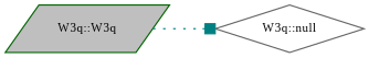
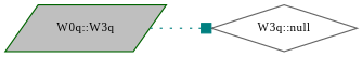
  digraph {
    rankdir=LR
    fontname="Liberation Serif"
    node [fontname="Liberation Serif" fontsize=10 style=filled]
-   n1 [color=darkgreen fillcolor=grey75 fontcolor=black height=0.2 label="W3q::W3q" shape=parallelogram width=0.4]
+   n1 [color=darkgreen fillcolor=grey75 fontcolor=black height=0.2 label="W0q::W3q" shape=parallelogram width=0.4]
    n2 [color=gray40 fillcolor=white height=0.2 label="W3q::null" shape=diamond width=0.4]
    n1 -> n2 [color=teal fontname="Liberation Serif" fontsize=10 labelfontname=Helvetica labelfontsize=10 style=dotted arrowhead=box]
  }
